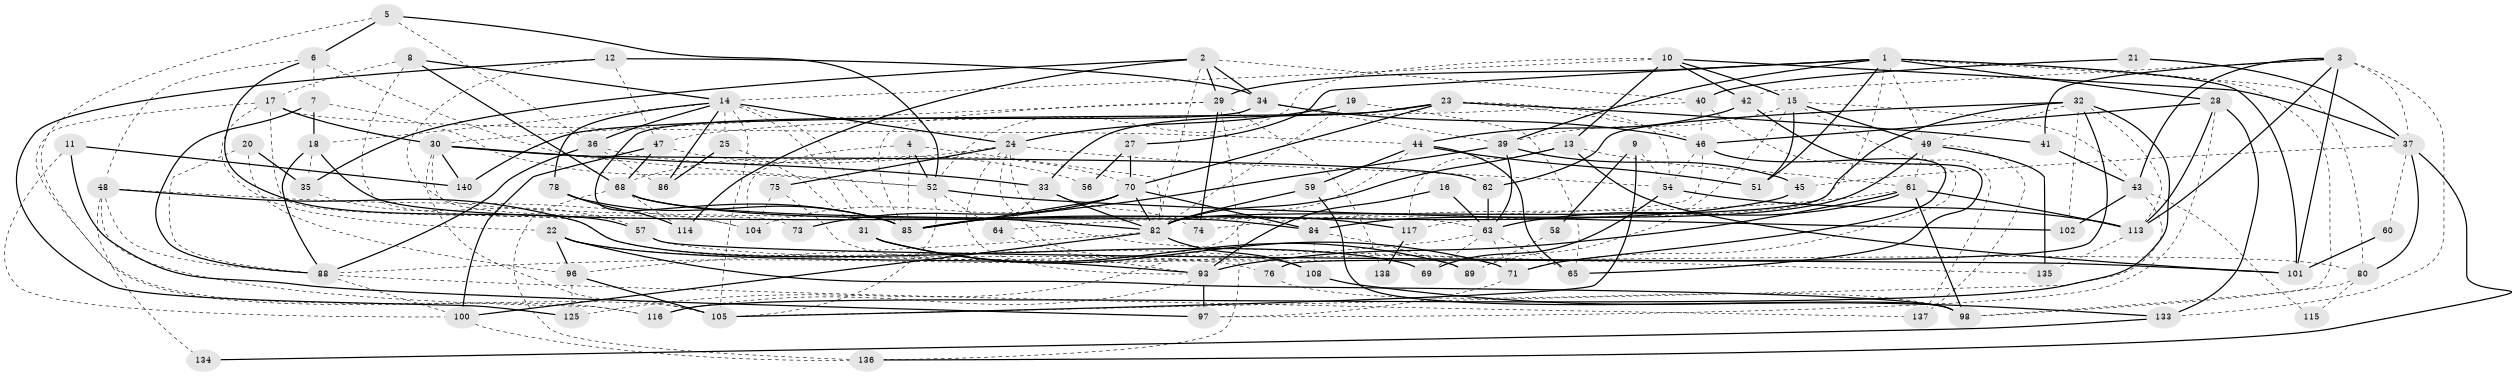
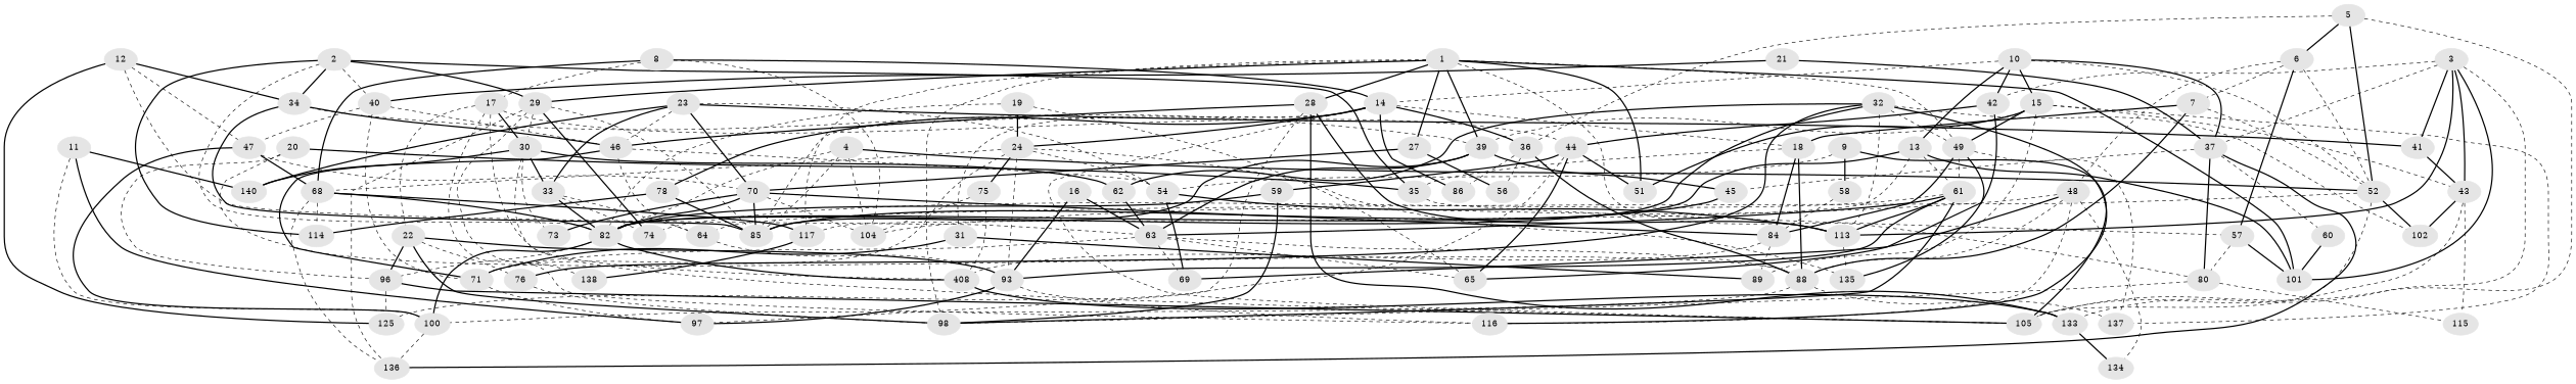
  graph {
    node [color=gray90 style=filled]
    edge [style=bold]
    1 [super="+112"]
    27
    28
    29
    39
    49 [super="+119"]
    51
    80 [super="+129"]
    98 [super="+128"]
    101
    117
    70 [super="+106"]
    56
    113 [super="+127"]
    133
    97
    46 [super="+81"]
    85 [super="+90"]
    30 [super="+123"]
    74
    136
    138
    63 [super="+132"]
    45
    61 [super="+120"]
    137
    84
    135
    115
    2 [super="+124"]
    34
    35
    40
    82 [super="+139"]
    114
    57
    47 [super="+110"]
    71 [super="+91"]
    100
-   108
+   108 [label=408]
    96 [super="+122"]
    3 [super="+107"]
    37 [super="+118"]
    41 [super="+126"]
    42
    43 [super="+79"]
    60
    44 [super="+92"]
    65
    105
    102
    134
    4 [super="+111"]
    52 [super="+72"]
    104
    64
    5 [super="+141"]
    6 [super="+66"]
    36 [super="+53"]
    7
    48 [super="+50"]
    88 [super="+109"]
    86
    18
    116
    69
    8 [super="+99"]
    14 [super="+83"]
    17 [super="+77"]
    68 [super="+121"]
    24 [super="+38"]
-   25
    31 [super="+87"]
    78
    22
    54 [super="+130"]
    9
    58
    10 [super="+67"]
    13 [super="+26"]
    15 [super="+103"]
    89
    11
    140
    12
    125
    93 [super="+95"]
    75
    16
    76
    33
    62 [super="+94"]
    73
    59
    19
    20
    21
    23 [super="+131"]
    32 [super="+55"]
    1 -- 27
    1 -- 28
    1 -- 29
    1 -- 39
    1 -- 49 [style=dashed]
    1 -- 51
    1 -- 80 [style=dashed]
    1 -- 98 [style=dashed]
    1 -- 101
    1 -- 117 [style=dashed]
    27 -- 70
    27 -- 56
    28 -- 113
    28 -- 133
    28 -- 97 [style=dashed]
    28 -- 46
    29 -- 85 [style=dashed]
    29 -- 30 [style=dashed]
    29 -- 74
    29 -- 136 [style=dashed]
    29 -- 138 [style=dashed]
    39 -- 85
    39 -- 63
    39 -- 45
    49 -- 61 [style=dashed]
    49 -- 137 [style=dashed]
    49 -- 84
    49 -- 135
    80 -- 98 [style=dashed]
    80 -- 115 [style=dashed]
    117 -- 138
    70 -- 85
    70 -- 84
    70 -- 82
    70 -- 104 [style=dashed]
    70 -- 73
    113 -- 135 [style=dashed]
    133 -- 134
    46 -- 71
    46 -- 64 [style=dashed]
    46 -- 54 [style=dashed]
    30 -- 105 [style=dashed]
    30 -- 140
    30 -- 33
    30 -- 62
    30 -- 73 [style=dashed]
    63 -- 71 [style=dashed]
    63 -- 65 [style=dashed]
    63 -- 88 [style=dashed]
    63 -- 69 [style=dashed]
    45 -- 85
    61 -- 98
    61 -- 113
    61 -- 74 [style=dashed]
    61 -- 63
    61 -- 93
    84 -- 108 [style=dashed]
    84 -- 89 [style=dashed]
    2 -- 29
    2 -- 34
    2 -- 35
    2 -- 40 [style=dashed]
    2 -- 82 [style=dashed]
    2 -- 114
    34 -- 39 [style=dashed]
    34 -- 46
    34 -- 85
    35 -- 57 [style=dashed]
    40 -- 46 [style=dashed]
    40 -- 47 [style=dashed]
    40 -- 71 [style=dashed]
    82 -- 100
    82 -- 108
    82 -- 96 [style=dashed]
    57 -- 80 [style=dashed]
    57 -- 101
    47 -- 70 [style=dashed]
    47 -- 100
    47 -- 68
    71 -- 97 [style=dashed]
    100 -- 136 [style=dashed]
    108 -- 133
    96 -- 105
    96 -- 125 [style=dashed]
    3 -- 101
    3 -- 113
    3 -- 133 [style=dashed]
    3 -- 37 [style=dashed]
    3 -- 41
    3 -- 42 [style=dashed]
    3 -- 43
    37 -- 80
    37 -- 136
    37 -- 45 [style=dashed]
    37 -- 60 [style=dashed]
    41 -- 43
    42 -- 44
    42 -- 65
    43 -- 115 [style=dashed]
    43 -- 105 [style=dashed]
    43 -- 102
    60 -- 101
    44 -- 51
    44 -- 65
    44 -- 125 [style=dashed]
    44 -- 59
    4 -- 85 [style=dashed]
    4 -- 82 [style=dashed]
    4 -- 52
    4 -- 104 [style=dashed]
    52 -- 105 [style=dashed]
    52 -- 102
    52 -- 64 [style=dashed]
    64 -- 93 [style=dashed]
    5 -- 105 [style=dashed]
    5 -- 52
    5 -- 6
    5 -- 36 [style=dashed]
    6 -- 57
    6 -- 52 [style=dashed]
    6 -- 7 [style=dashed]
    6 -- 48 [style=dashed]
    36 -- 56 [style=dashed]
    36 -- 88
    36 -- 86 [style=dashed]
    7 -- 52 [style=dashed]
    7 -- 88
    7 -- 18
    48 -- 134 [style=dashed]
    48 -- 104 [style=dashed]
    48 -- 88 [style=dashed]
    48 -- 116 [style=dashed]
    48 -- 69
    88 -- 137 [style=dashed]
    88 -- 100 [style=dashed]
    18 -- 84
    18 -- 35 [style=dashed]
    18 -- 88
    8 -- 104 [style=dashed]
    8 -- 14
    8 -- 17 [style=dashed]
    8 -- 68
    14 -- 85 [style=dashed]
    14 -- 105 [style=dashed]
    14 -- 36
    14 -- 86
    14 -- 18 [style=dashed]
    14 -- 24
-   14 -- 25 [style=dashed]
    14 -- 31 [style=dashed]
    14 -- 78
    17 -- 30
    17 -- 108 [style=dashed]
    17 -- 44 [style=dashed]
    17 -- 116 [style=dashed]
    17 -- 22 [style=dashed]
    68 -- 117
    68 -- 136 [style=dashed]
    68 -- 82
    68 -- 114 [style=dashed]
    24 -- 135 [style=dashed]
    24 -- 71 [style=dashed]
    24 -- 68 [style=dashed]
    24 -- 54 [style=dashed]
    24 -- 93 [style=dashed]
    24 -- 75
-   25 -- 86
-   25 -- 31 [style=dashed]
    31 -- 71
    31 -- 89
    78 -- 85
    78 -- 114
    22 -- 98
    22 -- 96
    22 -- 93
    22 -- 76 [style=dashed]
    54 -- 113
    54 -- 69
    9 -- 105
    9 -- 54 [style=dashed]
    9 -- 58
-   58 -- 89 [style=dashed]
+   58 -- 84 [style=dashed]
    10 -- 37
    10 -- 42
    10 -- 52 [style=dashed]
    10 -- 14 [style=dashed]
    10 -- 13
    10 -- 15
    13 -- 101
    13 -- 117 [style=dashed]
    13 -- 61 [style=dashed]
    13 -- 82
    15 -- 39 [style=dashed]
    15 -- 49
    15 -- 51
    15 -- 137 [style=dashed]
    15 -- 43 [style=dashed]
    15 -- 89 [style=dashed]
    11 -- 97
    11 -- 100 [style=dashed]
    11 -- 140
    12 -- 63 [style=dashed]
    12 -- 34
    12 -- 47 [style=dashed]
    12 -- 125
    93 -- 97
    93 -- 116 [style=dashed]
    75 -- 108 [style=dashed]
    75 -- 104 [style=dashed]
    16 -- 63
    16 -- 93
    76 -- 98 [style=dashed]
    33 -- 74 [style=dashed]
    33 -- 82
    33 -- 64 [style=dashed]
    62 -- 63
    59 -- 98
    59 -- 82
    19 -- 82 [style=dashed]
    19 -- 65 [style=dashed]
    19 -- 24
    20 -- 35
    20 -- 96 [style=dashed]
    20 -- 88 [style=dashed]
    21 -- 40
    21 -- 37
    23 -- 70
    23 -- 46 [style=dashed]
    23 -- 41
    23 -- 54 [style=dashed]
    23 -- 140
    23 -- 33
    32 -- 49 [style=dashed]
    32 -- 113 [style=dashed]
    32 -- 82
    32 -- 102 [style=dashed]
    32 -- 116
    32 -- 76
    32 -- 62
  }
